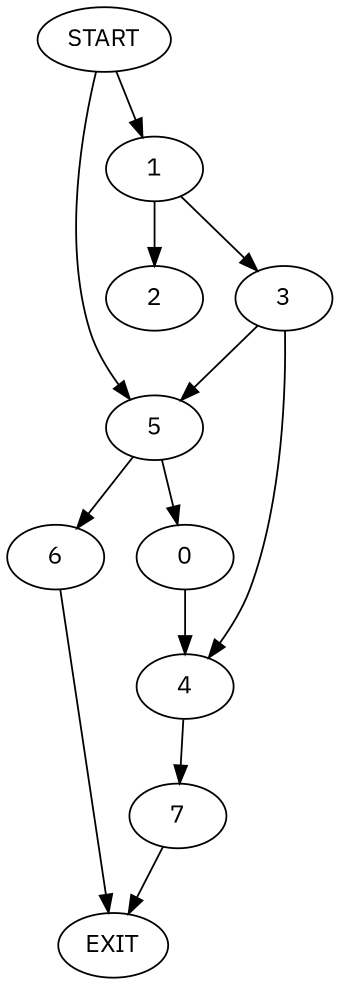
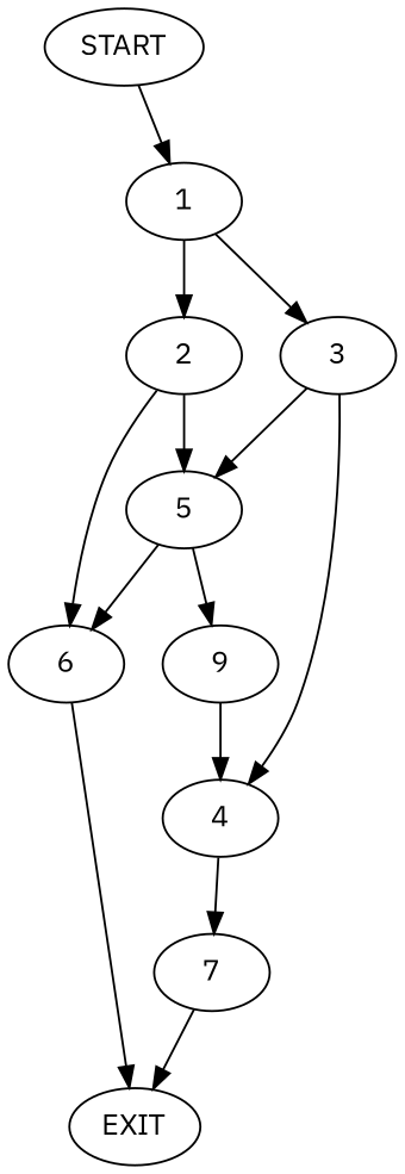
  digraph {
    fontname="IBM Plex Sans"
    node [fontname="IBM Plex Sans"]
    edge [fontname="IBM Plex Sans"]
    n1 [label=START]
    1
    2
    3
    n5 [label=EXIT]
    5
    6
    4
-   9 [label=0]
+   9
    7
    n1 -> 1
    1 -> 2
    1 -> 3
-   n1 -> 5
+   2 -> 5
+   2 -> 6
    3 -> 5
    3 -> 4
    5 -> 6
    5 -> 9
    6 -> n5
    4 -> 7
    9 -> 4
    7 -> n5
  }
